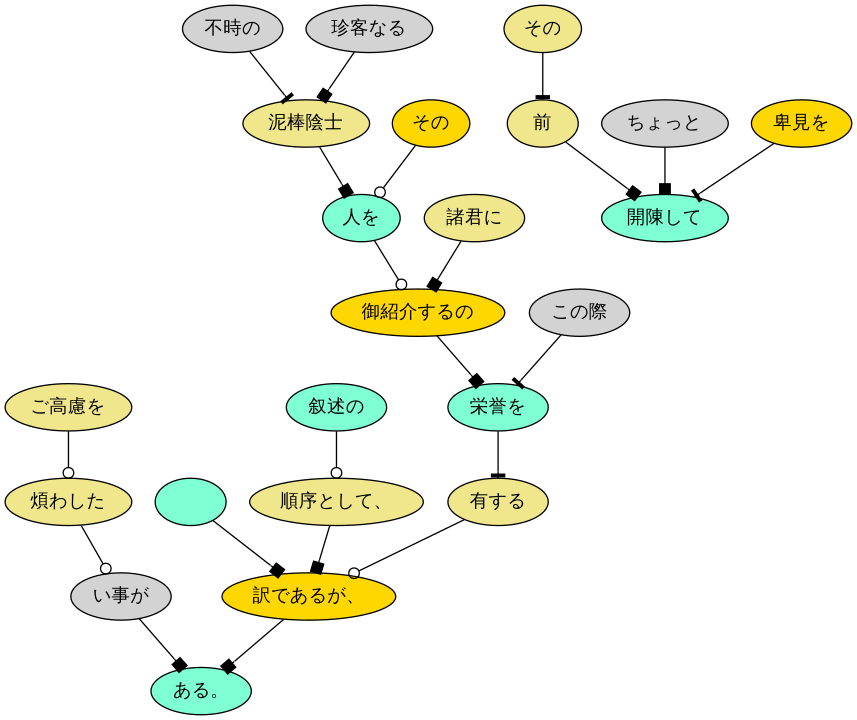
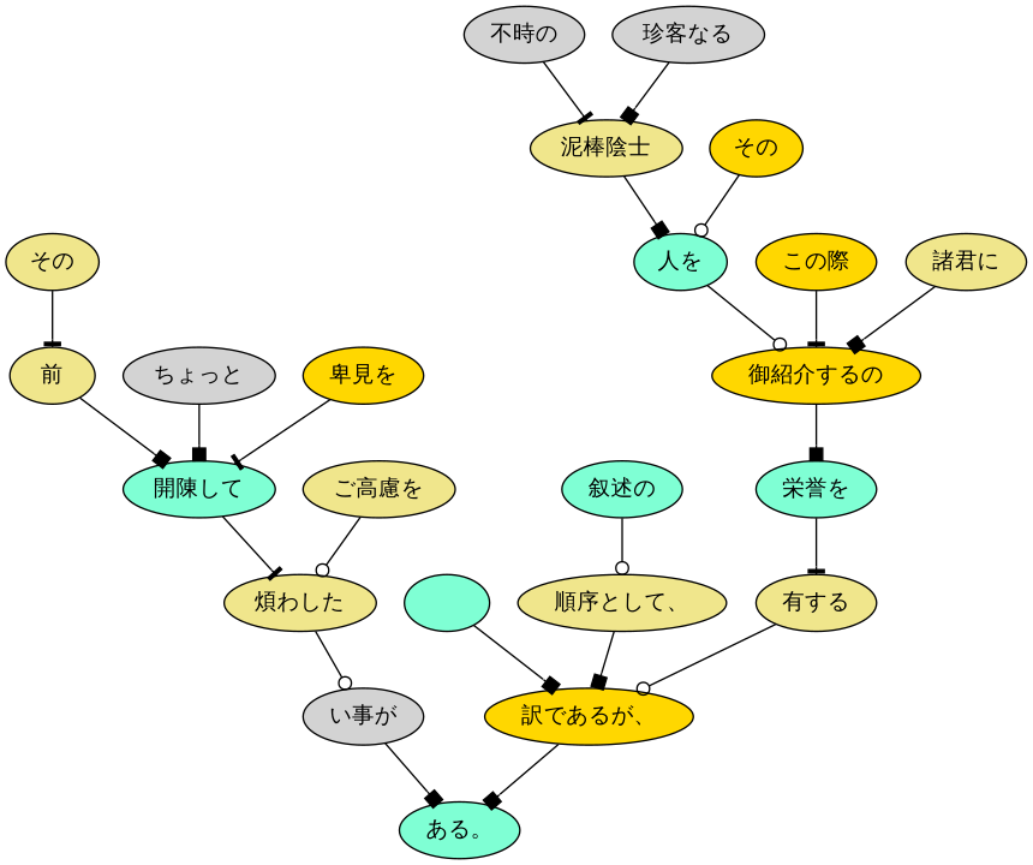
  digraph {
    fontname="DejaVu Sans"
    node [fillcolor=khaki fontname="DejaVu Sans" style=filled]
    edge [arrowhead=box fontname="DejaVu Sans"]
    n1 [fillcolor=aquamarine label="　"]
    n2 [fillcolor=gold label="訳であるが、"]
    n3 [fillcolor=aquamarine label="ある。"]
    n4 [fillcolor=aquamarine label="叙述の"]
    n5 [label="順序として、"]
    n6 [fillcolor=lightgrey label="不時の"]
    n7 [label="泥棒陰士"]
    n8 [fillcolor=aquamarine label="人を"]
    n9 [fillcolor=lightgrey label="珍客なる"]
    n10 [fillcolor=gold label="御紹介するの"]
    n11 [fillcolor=gold label="その"]
    n12 [fillcolor=aquamarine label="栄誉を"]
-   n13 [fillcolor=lightgrey label="この際"]
+   n13 [fillcolor=gold label="この際"]
    n14 [label="諸君に"]
    n15 [label="有する"]
    n16 [label="その"]
    n17 [label="前"]
    n18 [fillcolor=aquamarine label="開陳して"]
    n19 [label="煩わした"]
    n20 [fillcolor=lightgrey label="ちょっと"]
    n21 [fillcolor=gold label="卑見を"]
    n22 [fillcolor=lightgrey label="い事が"]
    n23 [label="ご高慮を"]
    n1 -> n2
    n2 -> n3
    n4 -> n5 [arrowhead=odot]
    n5 -> n2
    n6 -> n7 [arrowhead=tee]
    n7 -> n8
    n8 -> n10 [arrowhead=odot]
    n9 -> n7
    n10 -> n12
    n11 -> n8 [arrowhead=odot]
    n12 -> n15 [arrowhead=tee]
-   n13 -> n12 [arrowhead=tee]
+   n13 -> n10 [arrowhead=tee]
    n14 -> n10
    n15 -> n2 [arrowhead=odot]
    n16 -> n17 [arrowhead=tee]
    n17 -> n18
+   n18 -> n19 [arrowhead=tee]
    n19 -> n22 [arrowhead=odot]
    n20 -> n18
    n21 -> n18 [arrowhead=tee]
    n22 -> n3
    n23 -> n19 [arrowhead=odot]
  }
